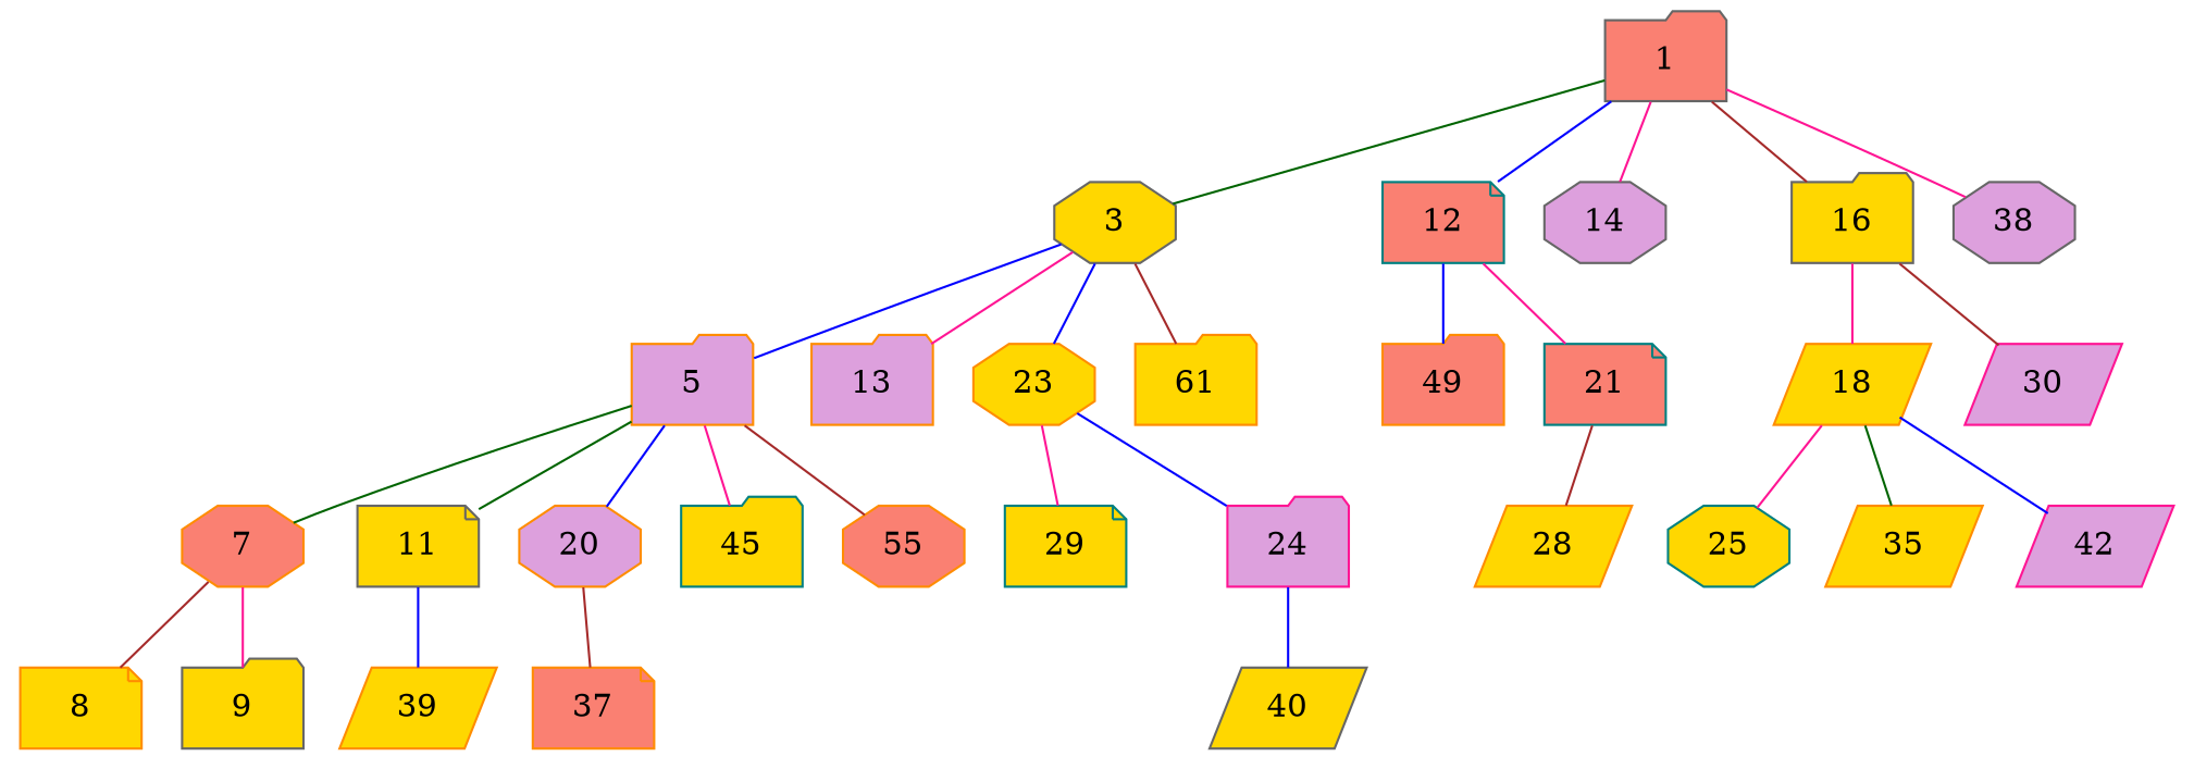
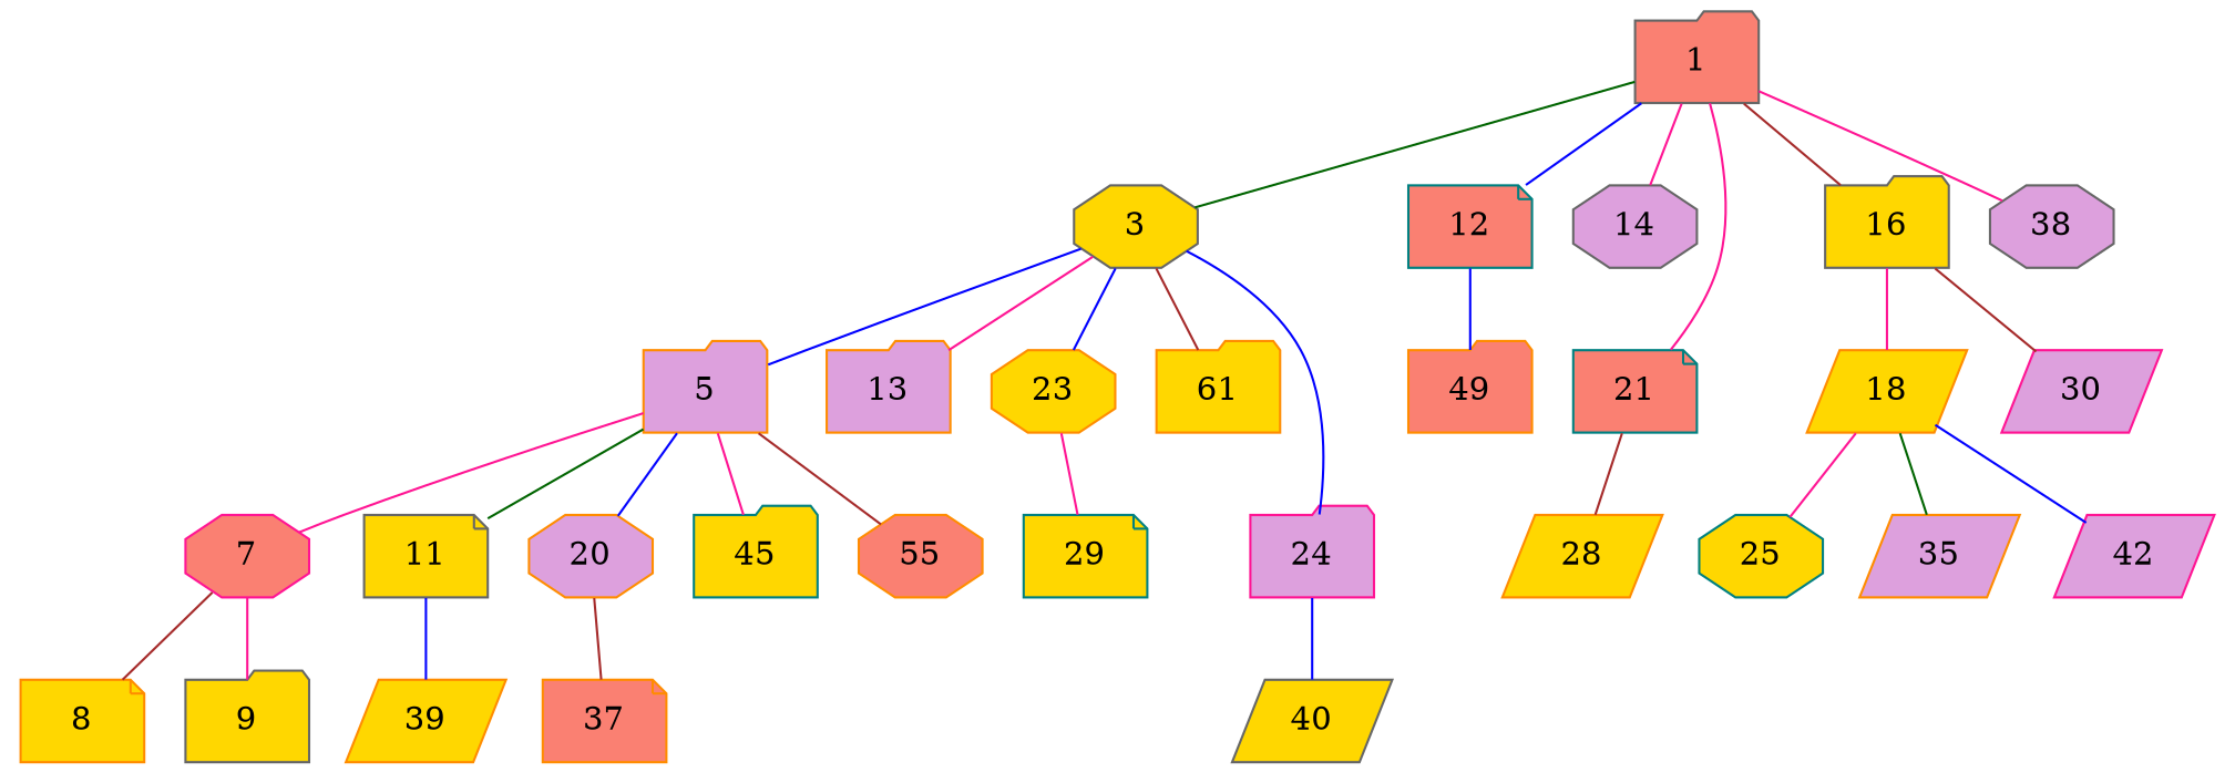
  graph {
    node [color=darkorange fillcolor=gold shape=folder style=filled]
    edge [color=deeppink]
    1 [color=gray40 fillcolor=salmon super="+2+4+26"]
    3 [color=gray40 shape=octagon super="+17"]
    12 [color=teal fillcolor=salmon shape=note super="+43"]
    14 [color=gray40 fillcolor=plum shape=octagon]
    16 [color=gray40 super="+19"]
    21 [color=teal fillcolor=salmon shape=note super="+52+47+34"]
    38 [color=gray40 fillcolor=plum shape=octagon]
    5 [fillcolor=plum super="+15+6"]
    13 [fillcolor=plum]
    23 [shape=octagon]
    61
    49 [fillcolor=salmon]
    18 [shape=parallelogram]
    30 [color=deeppink fillcolor=plum shape=parallelogram super="+31"]
    28 [shape=parallelogram]
-   7 [fillcolor=salmon shape=octagon]
+   7 [color=deeppink fillcolor=salmon shape=octagon]
    11 [color=gray40 shape=note]
    20 [fillcolor=plum shape=octagon super="+27"]
    45 [color=teal]
    55 [fillcolor=salmon shape=octagon super="+56+60"]
    24 [color=deeppink fillcolor=plum super="+32+36"]
    29 [color=teal shape=note super="+53"]
    8 [shape=note super="+54"]
    9 [color=gray40 super="+22+44"]
    39 [shape=parallelogram]
    37 [fillcolor=salmon shape=note]
    25 [color=teal shape=octagon]
-   35 [shape=parallelogram]
+   35 [fillcolor=plum shape=parallelogram]
    42 [color=deeppink fillcolor=plum shape=parallelogram]
    40 [color=gray40 shape=parallelogram]
    1 -- 3 [color=darkgreen]
    1 -- 12 [color=blue]
    1 -- 14
    1 -- 16 [color=brown]
-   12 -- 21
+   1 -- 21
    1 -- 38
    3 -- 5 [color=blue]
    3 -- 13
    3 -- 23 [color=blue]
    3 -- 61 [color=brown]
    12 -- 49 [color=blue]
    16 -- 18
    16 -- 30 [color=brown]
    21 -- 28 [color=brown]
-   5 -- 7 [color=darkgreen]
+   5 -- 7
    5 -- 11 [color=darkgreen]
    5 -- 20 [color=blue]
    5 -- 45
    5 -- 55 [color=brown]
-   23 -- 24 [color=blue]
+   3 -- 24 [color=blue]
    23 -- 29
    18 -- 25
    18 -- 35 [color=darkgreen]
    18 -- 42 [color=blue]
    7 -- 8 [color=brown]
    7 -- 9
    11 -- 39 [color=blue]
    20 -- 37 [color=brown]
    24 -- 40 [color=blue]
  }
